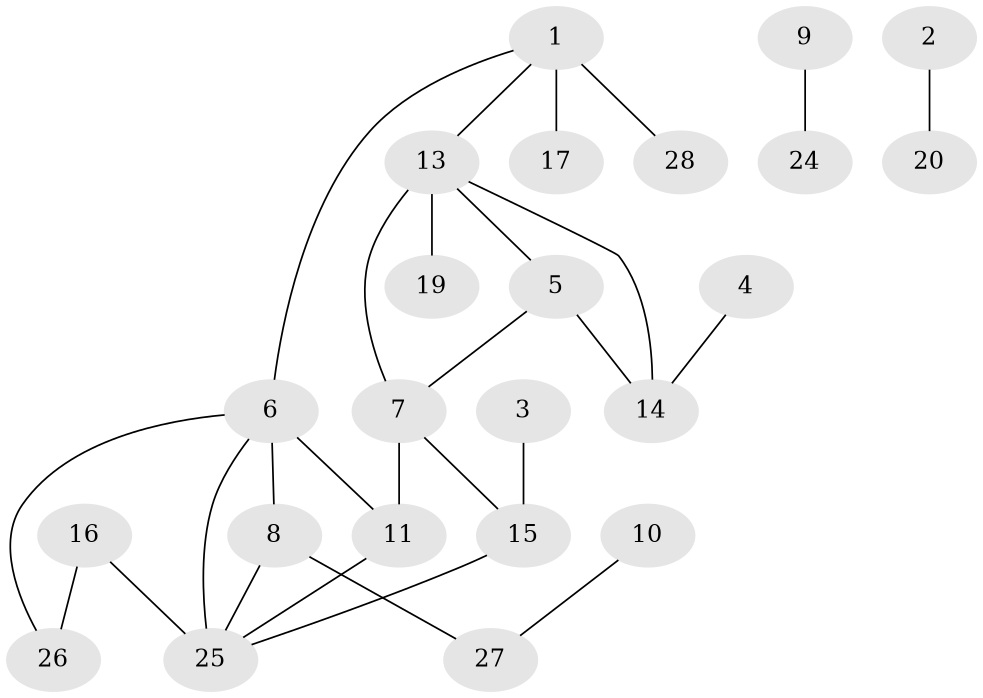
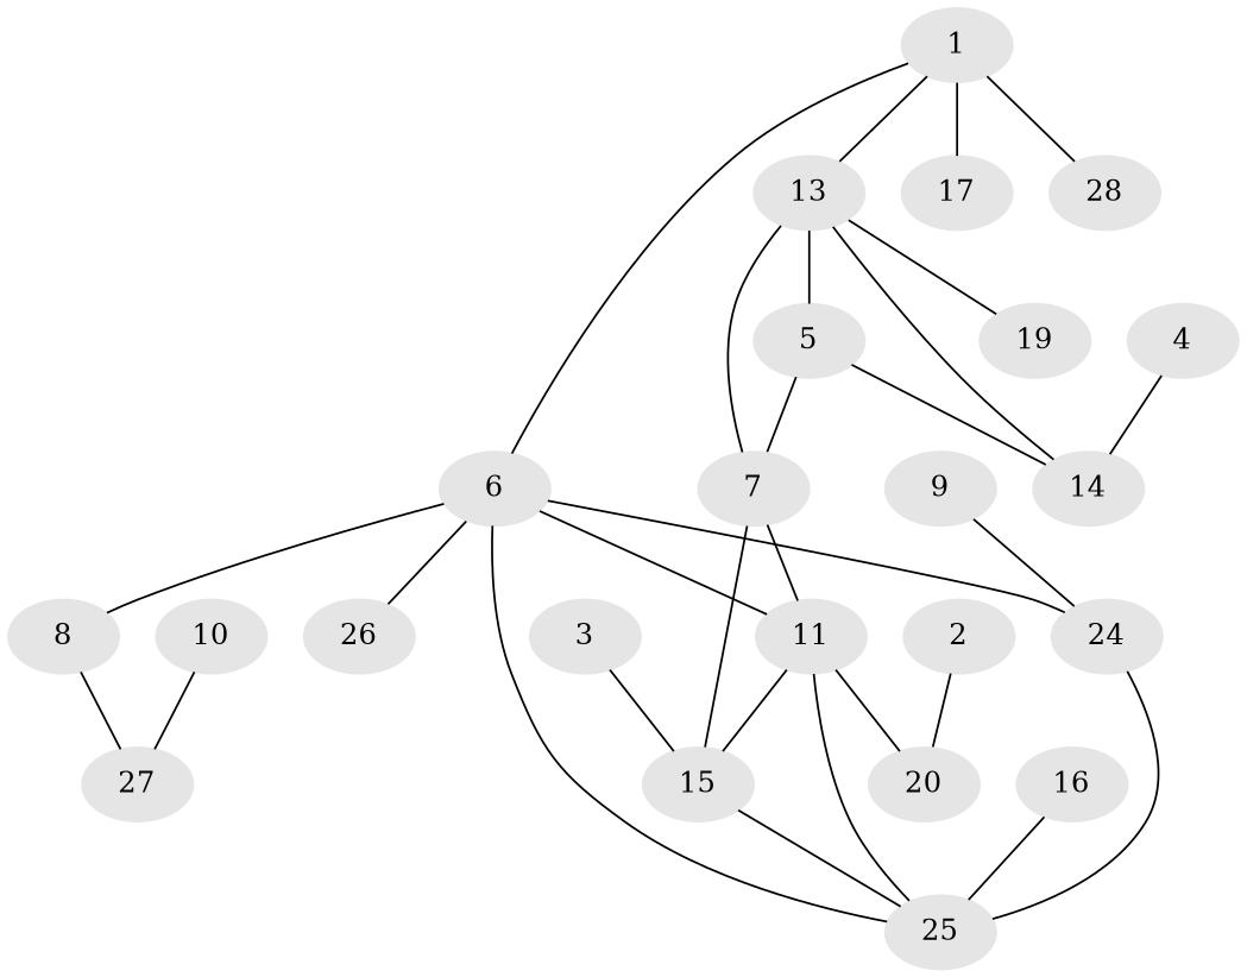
  graph {
    fontname="DejaVu Serif"
    node [color=gray90 fontname="DejaVu Serif" style=filled]
    edge [fontname="DejaVu Serif" weight=1.0]
    1
    6
    13
    17
    28
    8
    24
    25
    26
    11
    5
    14
    19
    2
    20
    7
    3
    15
    10
    27
    4
    9
    16
    1 -- 6
    1 -- 13
    1 -- 17
    1 -- 28 [weight=2.0]
    6 -- 8
+   6 -- 24
    6 -- 25
    6 -- 26
    6 -- 11
    13 -- 5
    13 -- 14
    13 -- 19
    8 -- 27
-   8 -- 25
+   24 -- 25
    11 -- 25
+   11 -- 20
+   11 -- 15 [weight=3.0]
    5 -- 14
    5 -- 7
    2 -- 20
    7 -- 13
    7 -- 11 [weight=2.0]
    7 -- 15 [weight=2.0]
    3 -- 15
    15 -- 25
    10 -- 27
    4 -- 14
    9 -- 24
    16 -- 25 [weight=2.0]
-   16 -- 26
  }
